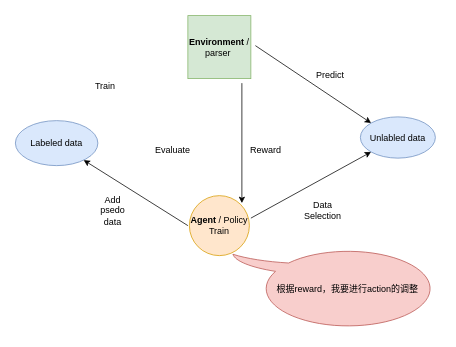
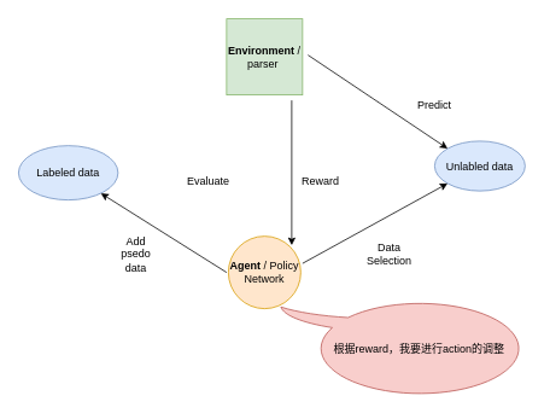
  <mxCell id="0" />
  <mxCell id="1" parent="0" />
- <mxCell id="2" value="&lt;b&gt;Agent&lt;/b&gt; / Policy Train" style="ellipse;whiteSpace=wrap;html=1;aspect=fixed;fillColor=#ffe6cc;strokeColor=#d79b00;" vertex="1" parent="1"><mxGeometry x="252" y="260" width="80" height="80" as="geometry" /></mxCell>
+ <mxCell id="2" value="&lt;b&gt;Agent&lt;/b&gt; / Policy Network" style="ellipse;whiteSpace=wrap;html=1;aspect=fixed;fillColor=#ffe6cc;strokeColor=#d79b00;" vertex="1" parent="1"><mxGeometry x="252" y="260" width="80" height="80" as="geometry" /></mxCell>
  <mxCell id="3" value="&lt;b&gt;Environment&lt;/b&gt; / parser&amp;nbsp;" style="whiteSpace=wrap;html=1;aspect=fixed;fillColor=#d5e8d4;strokeColor=#82b366;" vertex="1" parent="1"><mxGeometry x="250" y="20" width="84" height="84" as="geometry" /></mxCell>
  <mxCell id="4" value="Labeled data" style="ellipse;whiteSpace=wrap;html=1;fillColor=#dae8fc;strokeColor=#6c8ebf;" vertex="1" parent="1"><mxGeometry x="20" y="160" width="110" height="60" as="geometry" /></mxCell>
  <mxCell id="5" value="Unlabled data" style="ellipse;whiteSpace=wrap;html=1;fillColor=#dae8fc;strokeColor=#6c8ebf;" vertex="1" parent="1"><mxGeometry x="480" y="155" width="100" height="55" as="geometry" /></mxCell>
  <mxCell id="6" value="" style="endArrow=classic;html=1;entryX=0;entryY=1;entryDx=0;entryDy=0;" edge="1" parent="1" target="5"><mxGeometry width="50" height="50" relative="1" as="geometry"><mxPoint x="334" y="290" as="sourcePoint" /><mxPoint x="384" y="240" as="targetPoint" /></mxGeometry></mxCell>
  <mxCell id="7" value="" style="endArrow=classic;html=1;entryX=0;entryY=0;entryDx=0;entryDy=0;" edge="1" parent="1" target="5"><mxGeometry width="50" height="50" relative="1" as="geometry"><mxPoint x="340" y="60" as="sourcePoint" /><mxPoint x="430" y="30" as="targetPoint" /></mxGeometry></mxCell>
- <mxCell id="8" value="Predict" style="text;html=1;strokeColor=none;fillColor=none;align=center;verticalAlign=middle;whiteSpace=wrap;rounded=0;" vertex="1" parent="1"><mxGeometry x="420" y="90" width="40" height="20" as="geometry" /></mxCell>
+ <mxCell id="8" value="Predict" style="text;html=1;strokeColor=none;fillColor=none;align=center;verticalAlign=middle;whiteSpace=wrap;rounded=0;" vertex="1" parent="1"><mxGeometry x="460" y="105" width="40" height="20" as="geometry" /></mxCell>
  <mxCell id="9" value="Data Selection" style="text;html=1;strokeColor=none;fillColor=none;align=center;verticalAlign=middle;whiteSpace=wrap;rounded=0;" vertex="1" parent="1"><mxGeometry x="410" y="270" width="40" height="20" as="geometry" /></mxCell>
  <mxCell id="10" value="" style="endArrow=classic;html=1;" edge="1" parent="1"><mxGeometry width="50" height="50" relative="1" as="geometry"><mxPoint x="322" y="110" as="sourcePoint" /><mxPoint x="322" y="270" as="targetPoint" /><Array as="points" /></mxGeometry></mxCell>
  <mxCell id="11" value="Evaluate" style="text;html=1;strokeColor=none;fillColor=none;align=center;verticalAlign=middle;whiteSpace=wrap;rounded=0;" vertex="1" parent="1"><mxGeometry x="210" y="190" width="40" height="20" as="geometry" /></mxCell>
  <mxCell id="12" value="Reward" style="text;html=1;strokeColor=none;fillColor=none;align=center;verticalAlign=middle;whiteSpace=wrap;rounded=0;" vertex="1" parent="1"><mxGeometry x="334" y="190" width="40" height="20" as="geometry" /></mxCell>
  <mxCell id="13" value="" style="endArrow=classic;html=1;" edge="1" parent="1" target="4"><mxGeometry width="50" height="50" relative="1" as="geometry"><mxPoint x="250" y="300" as="sourcePoint" /><mxPoint x="160" y="210" as="targetPoint" /></mxGeometry></mxCell>
  <mxCell id="14" value="Add psedo data" style="text;html=1;strokeColor=none;fillColor=none;align=center;verticalAlign=middle;whiteSpace=wrap;rounded=0;" vertex="1" parent="1"><mxGeometry x="130" y="270" width="40" height="20" as="geometry" /></mxCell>
- <mxCell id="15" value="Train" style="text;html=1;strokeColor=none;fillColor=none;align=center;verticalAlign=middle;whiteSpace=wrap;rounded=0;" vertex="1" parent="1"><mxGeometry x="120" y="104" width="40" height="20" as="geometry" /></mxCell>
  <mxCell id="16" value="&amp;nbsp; &amp;nbsp; &amp;nbsp; &amp;nbsp; &amp;nbsp;根据reward，我要进行action的调整" style="whiteSpace=wrap;html=1;shape=mxgraph.basic.oval_callout;direction=south;fillColor=#f8cecc;strokeColor=#b85450;" vertex="1" parent="1"><mxGeometry x="310" y="329" width="276" height="111" as="geometry" /></mxCell>
